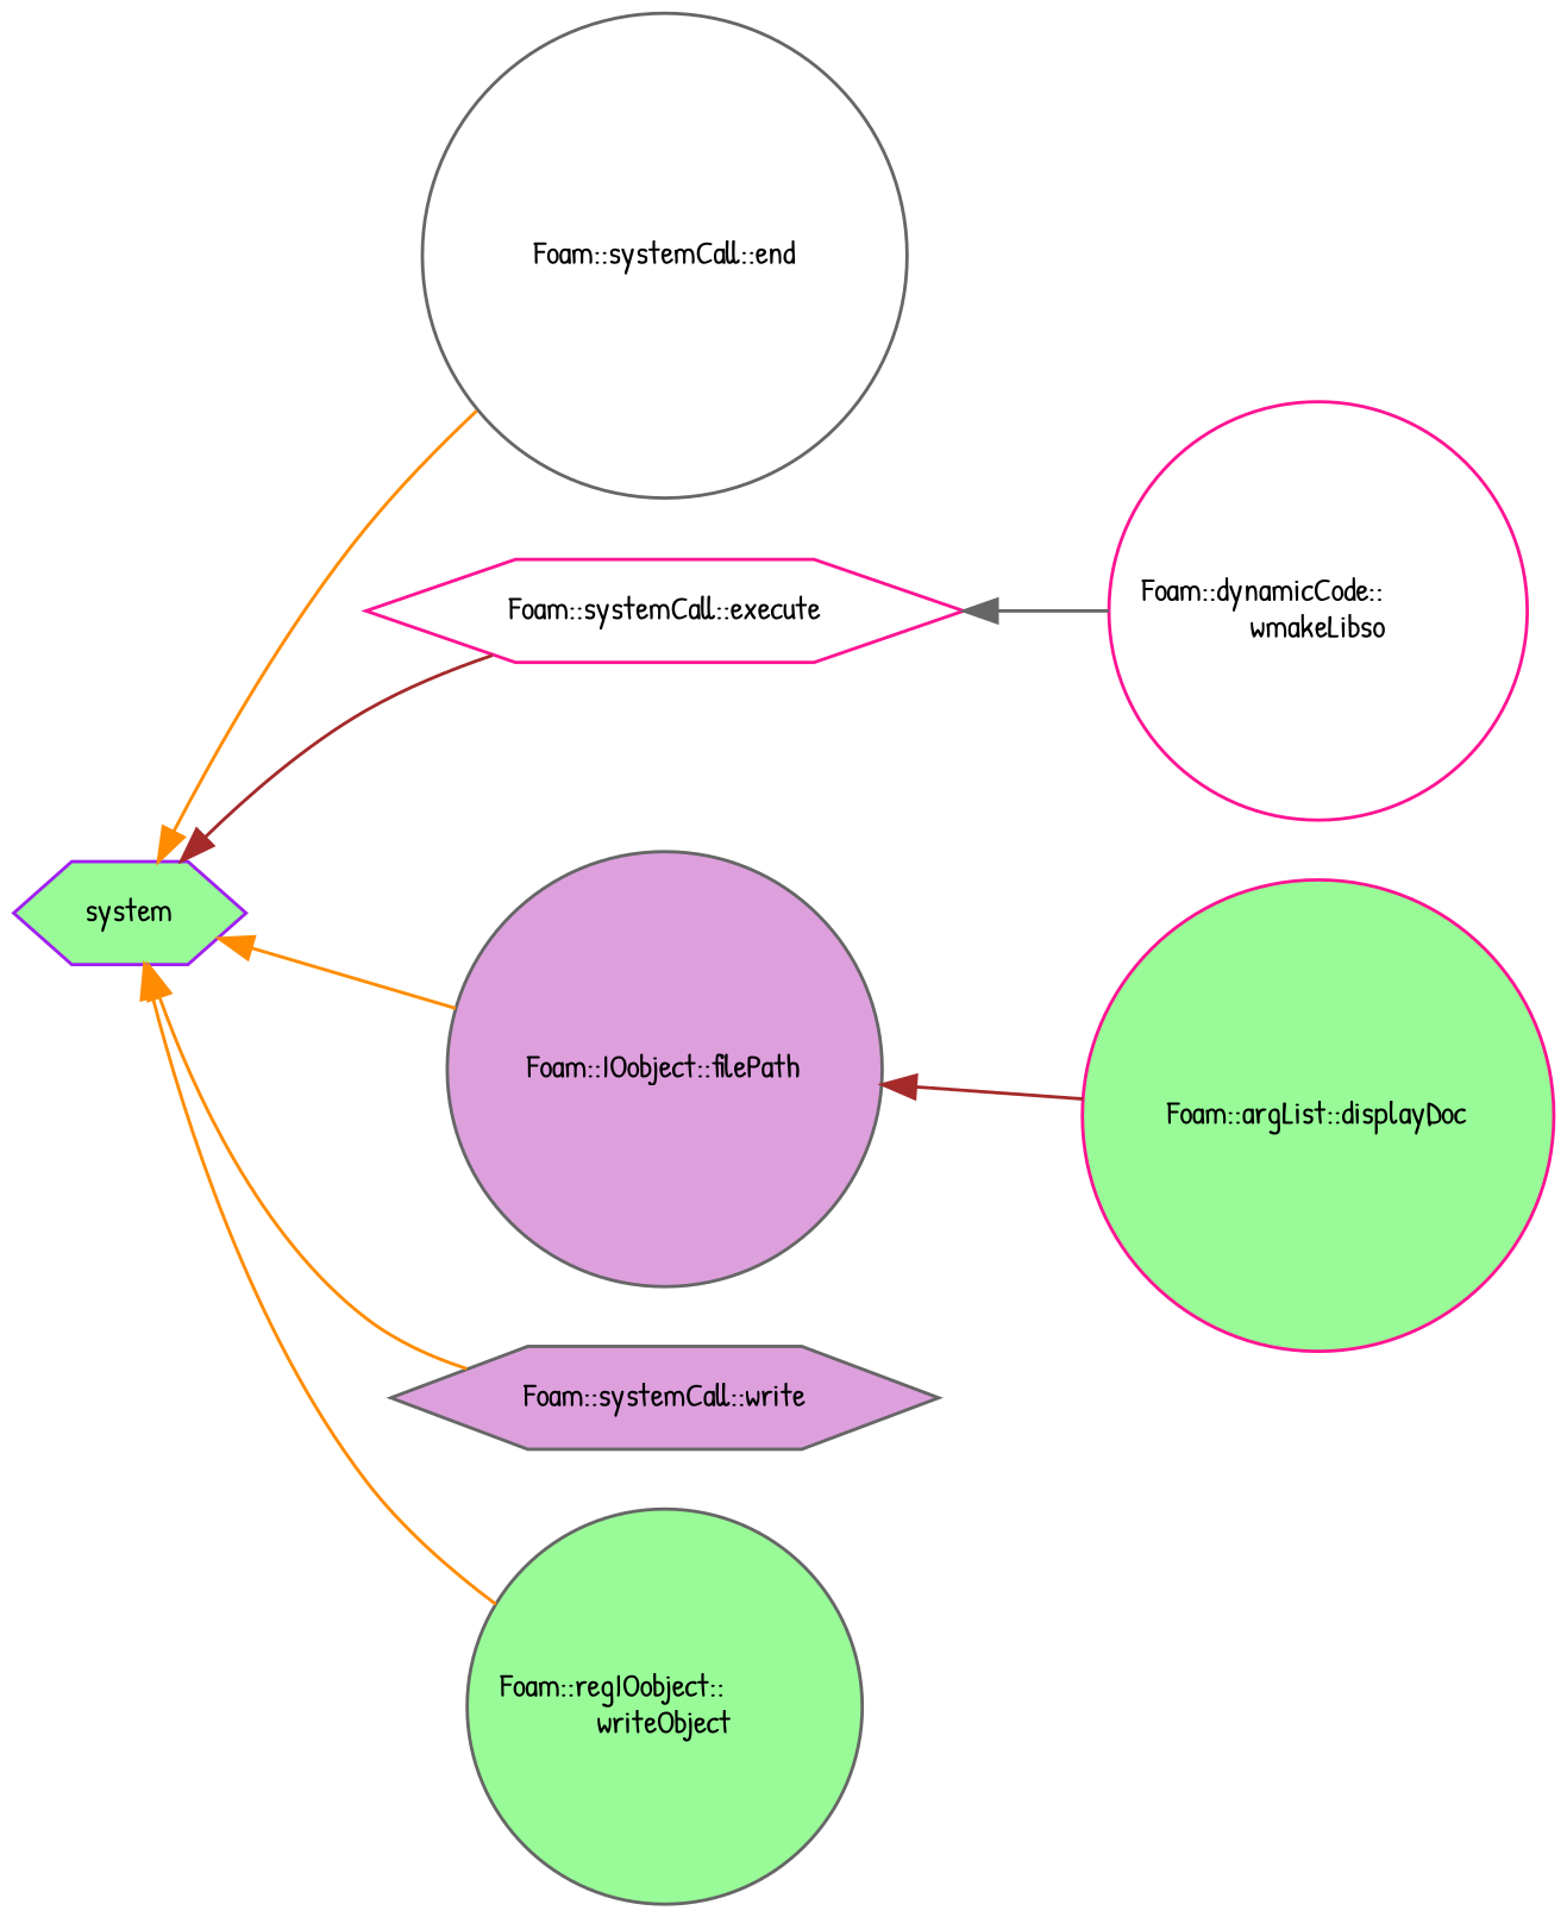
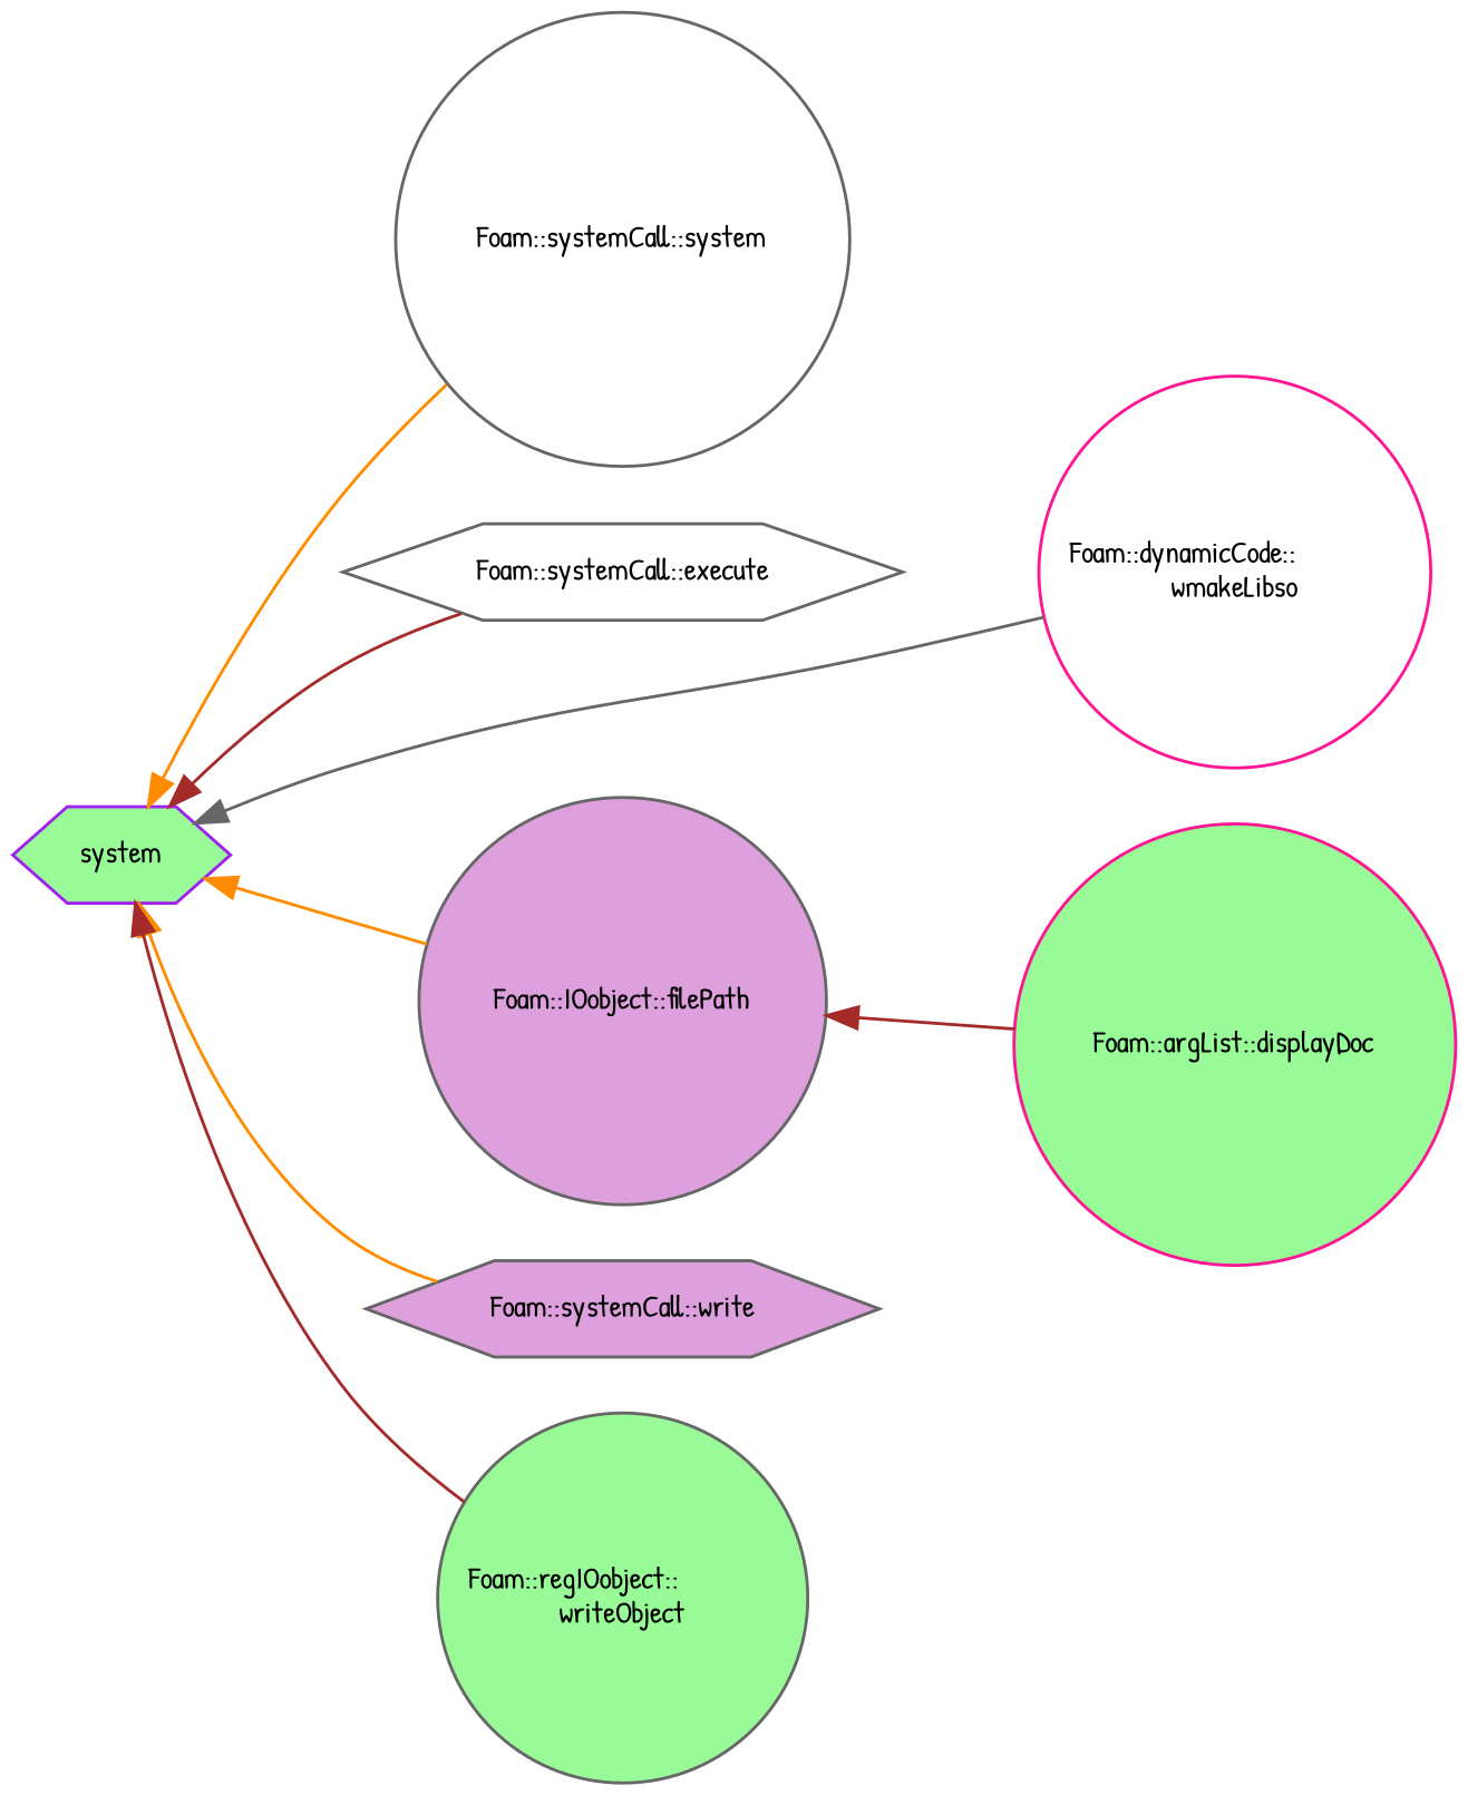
  digraph {
    fontname="Patrick Hand"
    rankdir=LR
    node [color=gray40 fillcolor=palegreen fontname="Patrick Hand" fontsize=10 shape=circle style=filled]
    edge [color=darkorange dir=back fontname="Patrick Hand" fontsize=10 labelfontname=FreeSans labelfontsize=10 style=solid]
    n1 [color=purple fontcolor=black height=0.2 label=system shape=hexagon width=0.4]
-   n2 [fillcolor=white height=0.2 label="Foam::systemCall::end" width=0.4]
-   n3 [color=deeppink fillcolor=white height=0.2 label="Foam::systemCall::execute" shape=hexagon width=0.4]
+   n2 [fillcolor=white height=0.2 label="Foam::systemCall::system" width=0.4]
+   n3 [fillcolor=white height=0.2 label="Foam::systemCall::execute" shape=hexagon width=0.4]
    n4 [fillcolor=plum height=0.2 label="Foam::IOobject::filePath" width=0.4]
    n5 [color=deeppink fillcolor=white height=0.2 label="Foam::dynamicCode::\lwmakeLibso" width=0.4]
    n6 [fillcolor=plum height=0.2 label="Foam::systemCall::write" shape=hexagon width=0.4]
    n7 [height=0.2 label="Foam::regIOobject::\lwriteObject" width=0.4]
    n8 [color=deeppink height=0.2 label="Foam::argList::displayDoc" width=0.4]
    n1 -> n2
    n1 -> n3 [color=brown]
    n1 -> n4
-   n3 -> n5 [color=gray40]
+   n1 -> n5 [color=gray40]
    n1 -> n6
-   n1 -> n7
+   n1 -> n7 [color=brown]
    n4 -> n8 [color=brown]
  }
